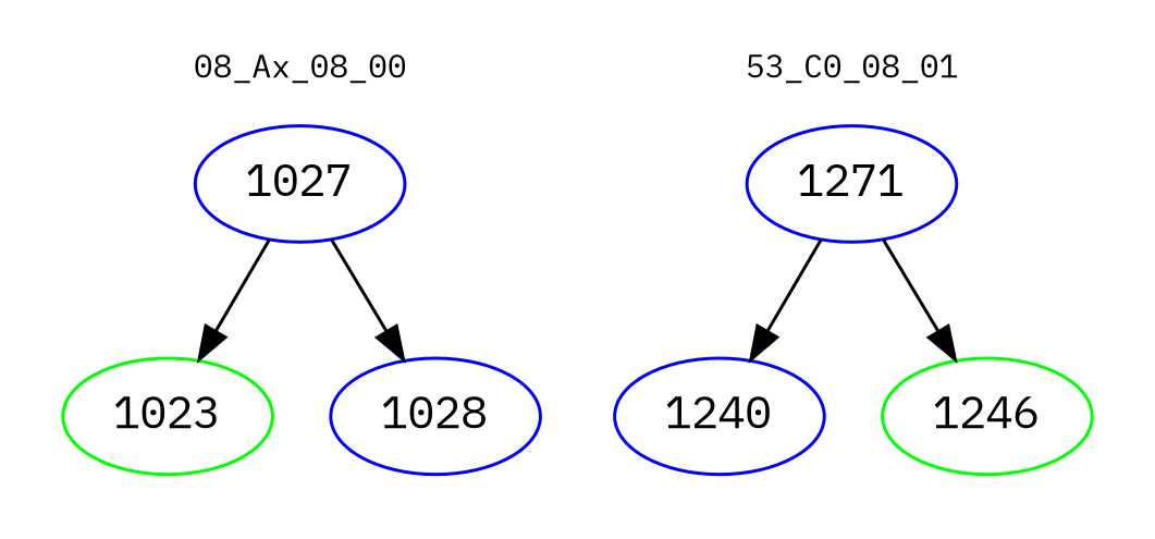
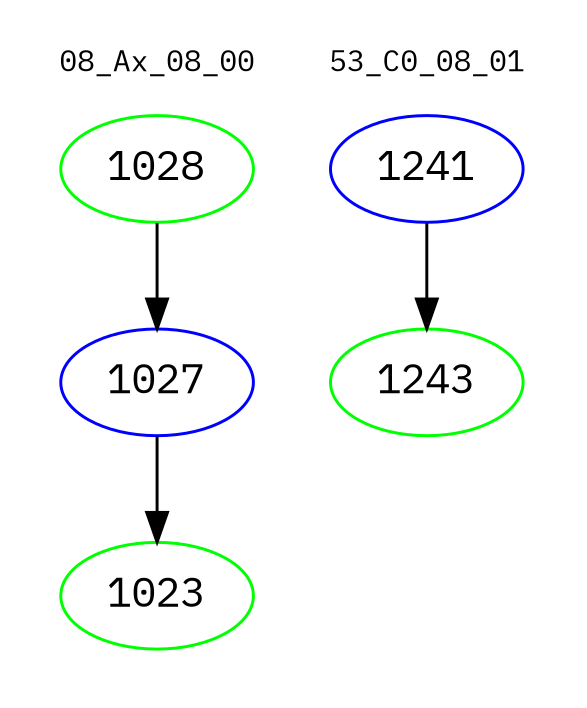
  digraph {
    fontname="IBM Plex Mono"
    node [color=blue fontname="IBM Plex Mono"]
    edge [color=black fontname="IBM Plex Mono"]
    n1 [label=1027]
    n2 [color=green label=1023]
-   n3 [label=1028]
-   n4 [label=1271]
-   n5 [label=1240]
-   n6 [color=green label=1246]
+   n3 [color=green label=1028]
+   n4 [label=1241]
+   n6 [color=green label=1243]
    subgraph cluster_1 {
      color=white
      fontsize=10
      label="08_Ax_08_00"
      n1
      n2
      n3
    }
    subgraph cluster_2 {
      color=white
      fontsize=10
      label="53_C0_08_01"
      n4
-     n5
      n6
    }
    n1 -> n2
-   n1 -> n3
-   n4 -> n5
+   n3 -> n1
    n4 -> n6
  }
